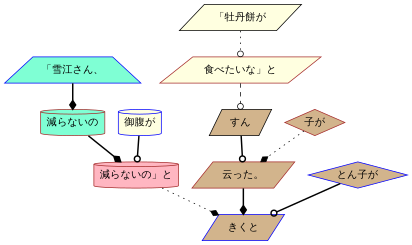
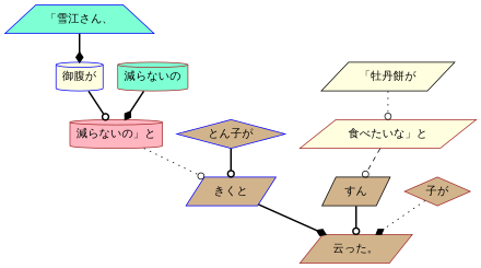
  digraph {
    node [color=brown fillcolor=tan shape=parallelogram style=filled]
    edge [arrowhead=odot style=bold]
    n1 [color=blue fillcolor=aquamarine label="「雪江さん、" shape=trapezium]
    n2 [fillcolor=aquamarine label="減らないの" shape=cylinder]
    n3 [fillcolor=lightpink label="減らないの」と" shape=cylinder]
    n4 [color=blue label="きくと"]
    n5 [color=blue fillcolor=lightyellow label="御腹が" shape=cylinder]
    n6 [label="云った。"]
    n7 [color=blue label="とん子が" shape=diamond]
    n8 [color=black fillcolor=lightyellow label="「牡丹餅が"]
    n9 [fillcolor=lightyellow label="食べたいな」と"]
    n10 [color=black label="すん"]
    n11 [label="子が" shape=diamond]
-   n1 -> n2 [arrowhead=diamond]
+   n1 -> n5 [arrowhead=diamond]
    n2 -> n3 [arrowhead=diamond]
-   n3 -> n4 [arrowhead=diamond style=dotted]
-   n6 -> n4 [arrowhead=diamond]
+   n3 -> n4 [style=dotted]
+   n4 -> n6 [arrowhead=diamond]
    n5 -> n3
    n7 -> n4
    n8 -> n9 [style=dotted]
    n9 -> n10 [style=dashed]
    n10 -> n6
    n11 -> n6 [arrowhead=diamond style=dotted]
  }
